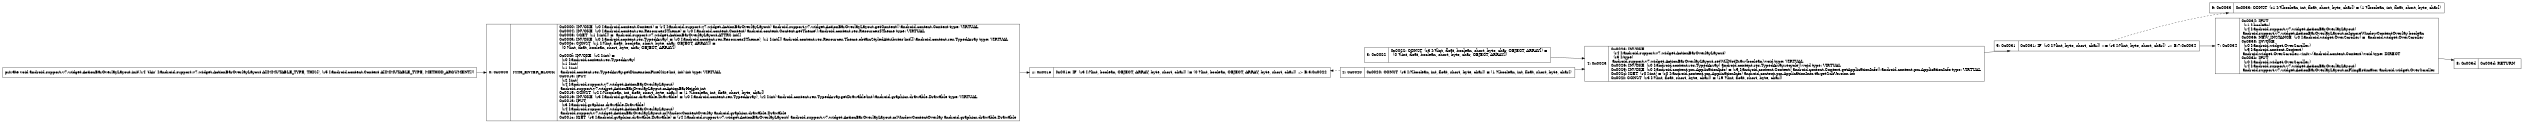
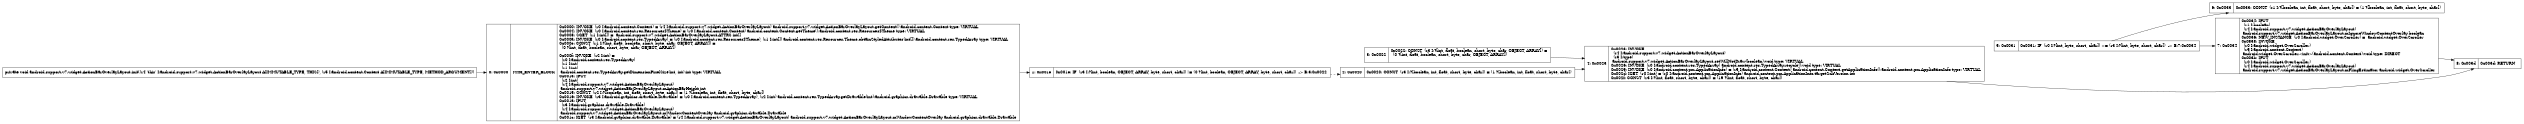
  digraph {
    rankdir=LR
    node [shape=record]
    n1 [label="{0\:\ 0x0000|MTH_ENTER_BLOCK\l|0x0000: INVOKE  (r0 I:android.content.Context) = (r4 I:android.support.v7.widget.ActionBarOverlayLayout) android.support.v7.widget.ActionBarOverlayLayout.getContext():android.content.Context type: VIRTUAL \l0x0004: INVOKE  (r0 I:android.content.res.Resources$Theme) = (r0 I:android.content.Context) android.content.Context.getTheme():android.content.res.Resources$Theme type: VIRTUAL \l0x0008: SGET  (r1 I:int[]) =  android.support.v7.widget.ActionBarOverlayLayout.ATTRS int[] \l0x000a: INVOKE  (r0 I:android.content.res.TypedArray) = (r0 I:android.content.res.Resources$Theme), (r1 I:int[]) android.content.res.Resources.Theme.obtainStyledAttributes(int[]):android.content.res.TypedArray type: VIRTUAL \l0x000e: CONST  (r1 I:?[int, float, boolean, short, byte, char, OBJECT, ARRAY]) = \l  (0 ?[int, float, boolean, short, byte, char, OBJECT, ARRAY])\l \l0x000f: INVOKE  (r2 I:int) = \l  (r0 I:android.content.res.TypedArray)\l  (r1 I:int)\l  (r1 I:int)\l android.content.res.TypedArray.getDimensionPixelSize(int, int):int type: VIRTUAL \l0x0013: IPUT  \l  (r2 I:int)\l  (r4 I:android.support.v7.widget.ActionBarOverlayLayout)\l android.support.v7.widget.ActionBarOverlayLayout.mActionBarHeight int \l0x0015: CONST  (r2 I:?[boolean, int, float, short, byte, char]) = (1 ?[boolean, int, float, short, byte, char]) \l0x0016: INVOKE  (r3 I:android.graphics.drawable.Drawable) = (r0 I:android.content.res.TypedArray), (r2 I:int) android.content.res.TypedArray.getDrawable(int):android.graphics.drawable.Drawable type: VIRTUAL \l0x001a: IPUT  \l  (r3 I:android.graphics.drawable.Drawable)\l  (r4 I:android.support.v7.widget.ActionBarOverlayLayout)\l android.support.v7.widget.ActionBarOverlayLayout.mWindowContentOverlay android.graphics.drawable.Drawable \l0x001c: IGET  (r3 I:android.graphics.drawable.Drawable) = (r4 I:android.support.v7.widget.ActionBarOverlayLayout) android.support.v7.widget.ActionBarOverlayLayout.mWindowContentOverlay android.graphics.drawable.Drawable \l}"]
    n2 [label="{1\:\ 0x001e|0x001e: IF  (r3 I:?[int, boolean, OBJECT, ARRAY, byte, short, char]) != (0 ?[int, boolean, OBJECT, ARRAY, byte, short, char])  \-\> B:3:0x0022 \l}"]
    n3 [label="{2\:\ 0x0020|0x0020: CONST  (r3 I:?[boolean, int, float, short, byte, char]) = (1 ?[boolean, int, float, short, byte, char]) \l}"]
    n4 [label="{4\:\ 0x0023|0x0023: INVOKE  \l  (r4 I:android.support.v7.widget.ActionBarOverlayLayout)\l  (r3 I:type)\l android.support.v7.widget.ActionBarOverlayLayout.setWillNotDraw(boolean):void type: VIRTUAL \l0x0026: INVOKE  (r0 I:android.content.res.TypedArray) android.content.res.TypedArray.recycle():void type: VIRTUAL \l0x0029: INVOKE  (r0 I:android.content.pm.ApplicationInfo) = (r5 I:android.content.Context) android.content.Context.getApplicationInfo():android.content.pm.ApplicationInfo type: VIRTUAL \l0x002d: IGET  (r0 I:int) = (r0 I:android.content.pm.ApplicationInfo) android.content.pm.ApplicationInfo.targetSdkVersion int \l0x002f: CONST  (r3 I:?[int, float, short, byte, char]) = (19 ?[int, float, short, byte, char]) \l}"]
    n5 [label="{3\:\ 0x0022|0x0022: CONST  (r3 I:?[int, float, boolean, short, byte, char, OBJECT, ARRAY]) = \l  (0 ?[int, float, boolean, short, byte, char, OBJECT, ARRAY])\l \l}"]
    n6 [label="{5\:\ 0x0031|0x0031: IF  (r0 I:?[int, byte, short, char]) \>= (r3 I:?[int, byte, short, char])  \-\> B:7:0x0034 \l}"]
    n7 [label="{6\:\ 0x0033|0x0033: CONST  (r1 I:?[boolean, int, float, short, byte, char]) = (1 ?[boolean, int, float, short, byte, char]) \l}"]
    n8 [label="{7\:\ 0x0034|0x0034: IPUT  \l  (r1 I:boolean)\l  (r4 I:android.support.v7.widget.ActionBarOverlayLayout)\l android.support.v7.widget.ActionBarOverlayLayout.mIgnoreWindowContentOverlay boolean \l0x0036: NEW_INSTANCE  (r0 I:android.widget.OverScroller) =  android.widget.OverScroller \l0x0838: INVOKE  \l  (r0 I:android.widget.OverScroller)\l  (r5 I:android.content.Context)\l android.widget.OverScroller.\<init\>(android.content.Context):void type: DIRECT \l0x003b: IPUT  \l  (r0 I:android.widget.OverScroller)\l  (r4 I:android.support.v7.widget.ActionBarOverlayLayout)\l android.support.v7.widget.ActionBarOverlayLayout.mFlingEstimator android.widget.OverScroller \l}"]
    n9 [label="{8\:\ 0x003d|0x003d: RETURN   \l}"]
    n10 [label="{private void android.support.v7.widget.ActionBarOverlayLayout.init((r4 'this' I:android.support.v7.widget.ActionBarOverlayLayout A[IMMUTABLE_TYPE, THIS]), (r5 I:android.content.Context A[IMMUTABLE_TYPE, METHOD_ARGUMENT])) }"]
    n1 -> n2
-   n3 -> n2 [style=dashed]
+   n2 -> n3 [style=dashed]
    n3 -> n4
-   n4 -> n6
+   n4 -> n9
    n5 -> n4
-   n6 -> n7 [style=dashed]
+   n6 -> n7 [style=solid]
    n6 -> n8
    n8 -> n9
    n10 -> n1
  }
